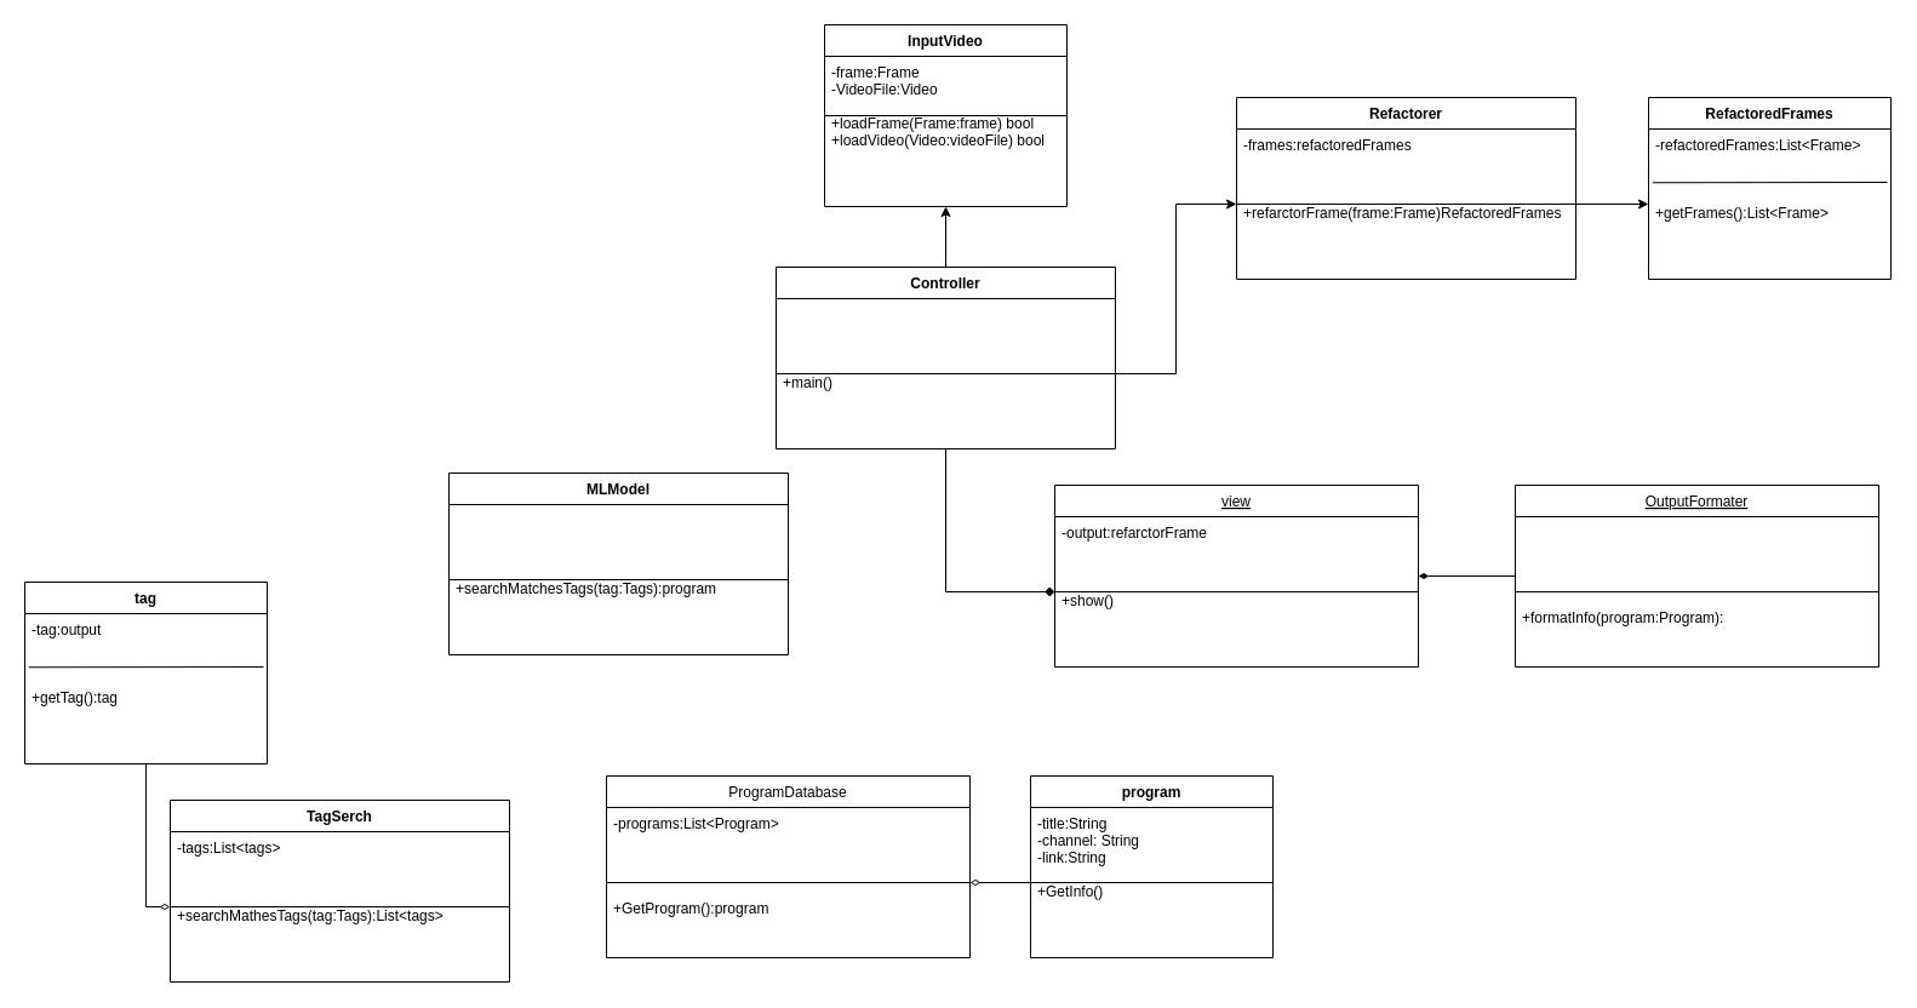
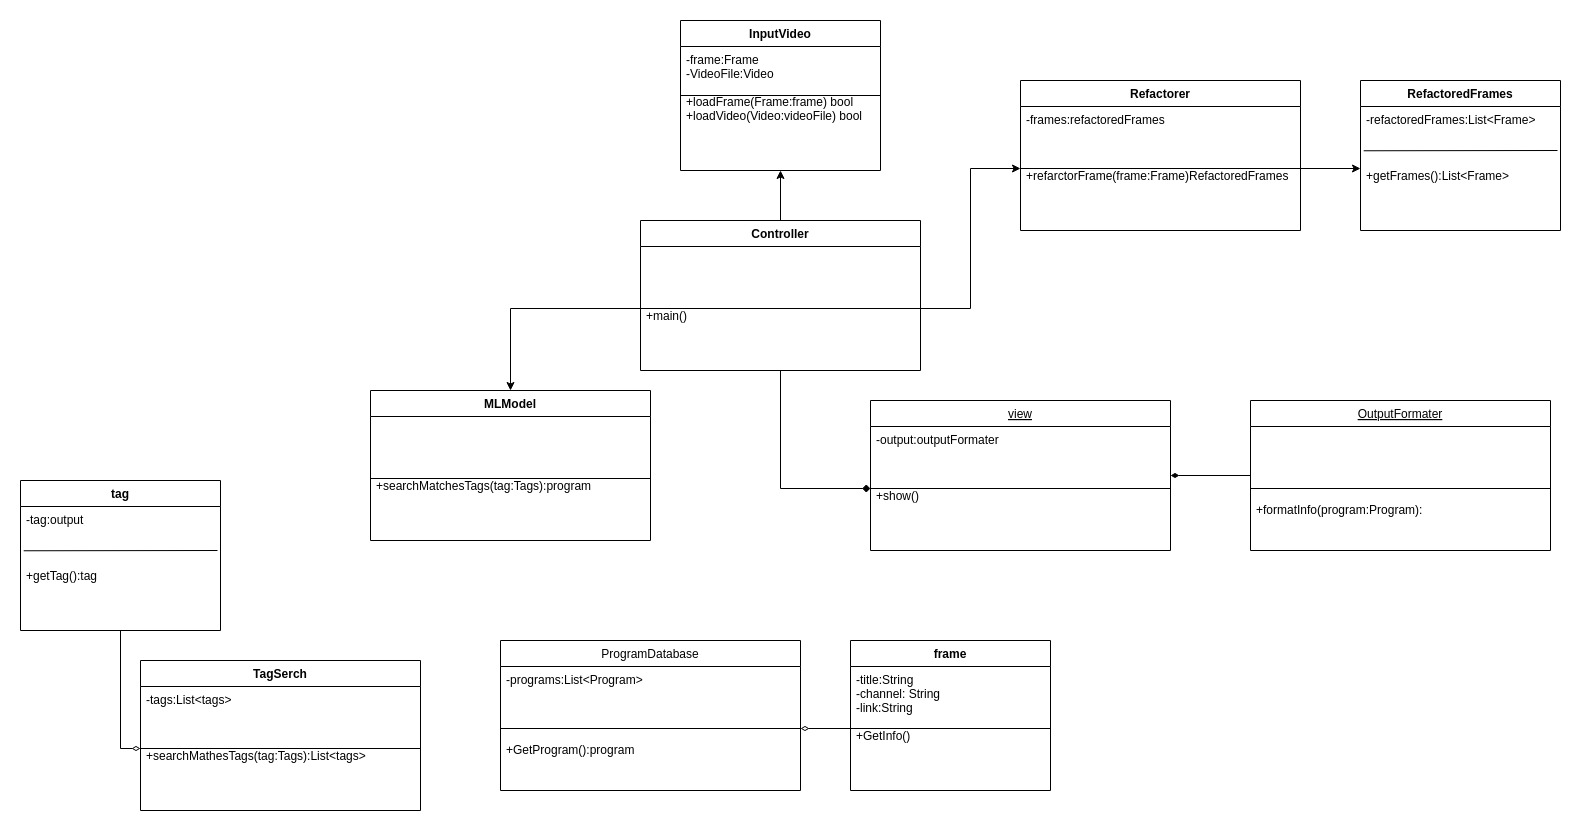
  <mxCell id="0" />
  <mxCell id="1" parent="0" />
  <mxCell id="2" value="OutputFormater" style="swimlane;fontStyle=4;align=center;verticalAlign=top;childLayout=stackLayout;horizontal=1;startSize=26;horizontalStack=0;resizeParent=1;resizeLast=0;collapsible=1;marginBottom=0;rounded=0;shadow=0;strokeWidth=1;" parent="1" vertex="1"><mxGeometry x="1250" y="400" width="300" height="150" as="geometry"><mxRectangle x="230" y="140" width="160" height="26" as="alternateBounds" /></mxGeometry></mxCell>
  <mxCell id="3" value="&#10;&#10;&#10;&#10;&#10;+formatInfo(program:Program):" style="text;align=left;verticalAlign=top;spacingLeft=4;spacingRight=4;overflow=hidden;rotatable=0;points=[[0,0.5],[1,0.5]];portConstraint=eastwest;" parent="2" vertex="1"><mxGeometry y="26" width="300" height="124" as="geometry" /></mxCell>
  <mxCell id="4" value="" style="endArrow=none;html=1;rounded=0;exitX=0;exitY=0.5;exitDx=0;exitDy=0;entryX=1;entryY=0.5;entryDx=0;entryDy=0;" parent="2" source="3" target="3" edge="1"><mxGeometry width="50" height="50" relative="1" as="geometry"><mxPoint x="100" y="100" as="sourcePoint" /><mxPoint x="150" y="50" as="targetPoint" /></mxGeometry></mxCell>
  <mxCell id="5" value="InputVideo" style="swimlane;fontStyle=1;align=center;verticalAlign=top;childLayout=stackLayout;horizontal=1;startSize=26;horizontalStack=0;resizeParent=1;resizeLast=0;collapsible=1;marginBottom=0;rounded=0;shadow=0;strokeWidth=1;" parent="1" vertex="1"><mxGeometry x="680" y="20" width="200" height="150" as="geometry"><mxRectangle x="230" y="140" width="160" height="26" as="alternateBounds" /></mxGeometry></mxCell>
  <mxCell id="6" value="-frame:Frame&#10;-VideoFile:Video&#10;&#10;+loadFrame(Frame:frame) bool&#10;+loadVideo(Video:videoFile) bool" style="text;align=left;verticalAlign=top;spacingLeft=4;spacingRight=4;overflow=hidden;rotatable=0;points=[[0,0.5],[1,0.5]];portConstraint=eastwest;" parent="5" vertex="1"><mxGeometry y="26" width="200" height="124" as="geometry" /></mxCell>
  <mxCell id="7" value="" style="endArrow=none;html=1;rounded=0;entryX=1;entryY=0.5;entryDx=0;entryDy=0;exitX=0;exitY=0.5;exitDx=0;exitDy=0;" parent="1" source="5" target="5" edge="1"><mxGeometry width="50" height="50" relative="1" as="geometry"><mxPoint x="740" y="340" as="sourcePoint" /><mxPoint x="790" y="290" as="targetPoint" /></mxGeometry></mxCell>
  <mxCell id="8" value="ProgramDatabase" style="swimlane;fontStyle=0;align=center;verticalAlign=top;childLayout=stackLayout;horizontal=1;startSize=26;horizontalStack=0;resizeParent=1;resizeLast=0;collapsible=1;marginBottom=0;rounded=0;shadow=0;strokeWidth=1;" parent="1" vertex="1"><mxGeometry x="500" y="640" width="300" height="150" as="geometry"><mxRectangle x="230" y="140" width="160" height="26" as="alternateBounds" /></mxGeometry></mxCell>
  <mxCell id="9" value="-programs:List&lt;Program&gt;&#10;&#10;&#10;&#10;&#10;+GetProgram():program" style="text;align=left;verticalAlign=top;spacingLeft=4;spacingRight=4;overflow=hidden;rotatable=0;points=[[0,0.5],[1,0.5]];portConstraint=eastwest;" parent="8" vertex="1"><mxGeometry y="26" width="300" height="124" as="geometry" /></mxCell>
  <mxCell id="10" value="" style="endArrow=none;html=1;rounded=0;exitX=0;exitY=0.5;exitDx=0;exitDy=0;entryX=1;entryY=0.5;entryDx=0;entryDy=0;" parent="8" source="9" target="9" edge="1"><mxGeometry width="50" height="50" relative="1" as="geometry"><mxPoint x="100" y="100" as="sourcePoint" /><mxPoint x="150" y="50" as="targetPoint" /></mxGeometry></mxCell>
- <mxCell id="11" value="program" style="swimlane;fontStyle=1;align=center;verticalAlign=top;childLayout=stackLayout;horizontal=1;startSize=26;horizontalStack=0;resizeParent=1;resizeLast=0;collapsible=1;marginBottom=0;rounded=0;shadow=0;strokeWidth=1;" parent="1" vertex="1"><mxGeometry x="850" y="640" width="200" height="150" as="geometry"><mxRectangle x="230" y="140" width="160" height="26" as="alternateBounds" /></mxGeometry></mxCell>
+ <mxCell id="11" value="frame" style="swimlane;fontStyle=1;align=center;verticalAlign=top;childLayout=stackLayout;horizontal=1;startSize=26;horizontalStack=0;resizeParent=1;resizeLast=0;collapsible=1;marginBottom=0;rounded=0;shadow=0;strokeWidth=1;" parent="1" vertex="1"><mxGeometry x="850" y="640" width="200" height="150" as="geometry"><mxRectangle x="230" y="140" width="160" height="26" as="alternateBounds" /></mxGeometry></mxCell>
  <mxCell id="12" value="-title:String&#10;-channel: String&#10;-link:String&#10;&#10;+GetInfo()" style="text;align=left;verticalAlign=top;spacingLeft=4;spacingRight=4;overflow=hidden;rotatable=0;points=[[0,0.5],[1,0.5]];portConstraint=eastwest;" parent="11" vertex="1"><mxGeometry y="26" width="200" height="124" as="geometry" /></mxCell>
  <mxCell id="13" value="" style="endArrow=none;html=1;rounded=0;entryX=1;entryY=0.5;entryDx=0;entryDy=0;exitX=0;exitY=0.5;exitDx=0;exitDy=0;" parent="11" source="12" target="12" edge="1"><mxGeometry width="50" height="50" relative="1" as="geometry"><mxPoint x="180" y="-210" as="sourcePoint" /><mxPoint x="230" y="-260" as="targetPoint" /></mxGeometry></mxCell>
  <mxCell id="14" value="Refactorer" style="swimlane;fontStyle=1;align=center;verticalAlign=top;childLayout=stackLayout;horizontal=1;startSize=26;horizontalStack=0;resizeParent=1;resizeLast=0;collapsible=1;marginBottom=0;rounded=0;shadow=0;strokeWidth=1;" parent="1" vertex="1"><mxGeometry x="1020" y="80" width="280" height="150" as="geometry"><mxRectangle x="230" y="140" width="160" height="26" as="alternateBounds" /></mxGeometry></mxCell>
  <mxCell id="15" value="" style="endArrow=none;html=1;rounded=0;exitX=0;exitY=0.5;exitDx=0;exitDy=0;entryX=1;entryY=0.5;entryDx=0;entryDy=0;" parent="14" source="16" target="16" edge="1"><mxGeometry width="50" height="50" relative="1" as="geometry"><mxPoint y="70" as="sourcePoint" /><mxPoint x="50" y="20" as="targetPoint" /></mxGeometry></mxCell>
  <mxCell id="16" value="-frames:refactoredFrames&#10;&#10;&#10;&#10;+refarctorFrame(frame:Frame)RefactoredFrames&#10; " style="text;align=left;verticalAlign=top;spacingLeft=4;spacingRight=4;overflow=hidden;rotatable=0;points=[[0,0.5],[1,0.5]];portConstraint=eastwest;" parent="14" vertex="1"><mxGeometry y="26" width="280" height="124" as="geometry" /></mxCell>
  <mxCell id="17" value="RefactoredFrames" style="swimlane;fontStyle=1;align=center;verticalAlign=top;childLayout=stackLayout;horizontal=1;startSize=26;horizontalStack=0;resizeParent=1;resizeLast=0;collapsible=1;marginBottom=0;rounded=0;shadow=0;strokeWidth=1;" parent="1" vertex="1"><mxGeometry x="1360" y="80" width="200" height="150" as="geometry"><mxRectangle x="230" y="140" width="160" height="26" as="alternateBounds" /></mxGeometry></mxCell>
  <mxCell id="18" value="-refactoredFrames:List&lt;Frame&gt;&#10;&#10;&#10;&#10;+getFrames():List&lt;Frame&gt;" style="text;align=left;verticalAlign=top;spacingLeft=4;spacingRight=4;overflow=hidden;rotatable=0;points=[[0,0.5],[1,0.5]];portConstraint=eastwest;" parent="17" vertex="1"><mxGeometry y="26" width="200" height="124" as="geometry" /></mxCell>
  <mxCell id="19" value="" style="endArrow=none;html=1;rounded=0;exitX=0.016;exitY=0.357;exitDx=0;exitDy=0;exitPerimeter=0;" parent="17" source="18" edge="1"><mxGeometry width="50" height="50" relative="1" as="geometry"><mxPoint x="50" y="-60" as="sourcePoint" /><mxPoint x="197" y="70" as="targetPoint" /></mxGeometry></mxCell>
  <mxCell id="20" value="TagSerch" style="swimlane;fontStyle=1;align=center;verticalAlign=top;childLayout=stackLayout;horizontal=1;startSize=26;horizontalStack=0;resizeParent=1;resizeLast=0;collapsible=1;marginBottom=0;rounded=0;shadow=0;strokeWidth=1;" parent="1" vertex="1"><mxGeometry x="140" y="660" width="280" height="150" as="geometry"><mxRectangle x="230" y="140" width="160" height="26" as="alternateBounds" /></mxGeometry></mxCell>
  <mxCell id="21" value="" style="endArrow=none;html=1;rounded=0;exitX=0;exitY=0.5;exitDx=0;exitDy=0;entryX=1;entryY=0.5;entryDx=0;entryDy=0;" parent="20" source="22" target="22" edge="1"><mxGeometry width="50" height="50" relative="1" as="geometry"><mxPoint y="70" as="sourcePoint" /><mxPoint x="50" y="20" as="targetPoint" /></mxGeometry></mxCell>
  <mxCell id="22" value="-tags:List&lt;tags&gt;&#10;&#10;&#10;&#10;+searchMathesTags(tag:Tags):List&lt;tags&gt; " style="text;align=left;verticalAlign=top;spacingLeft=4;spacingRight=4;overflow=hidden;rotatable=0;points=[[0,0.5],[1,0.5]];portConstraint=eastwest;" parent="20" vertex="1"><mxGeometry y="26" width="280" height="124" as="geometry" /></mxCell>
  <mxCell id="23" style="edgeStyle=orthogonalEdgeStyle;rounded=0;orthogonalLoop=1;jettySize=auto;html=1;endArrow=diamondThin;endFill=0;" parent="1" source="24" target="22" edge="1"><mxGeometry relative="1" as="geometry" /></mxCell>
  <mxCell id="24" value="tag" style="swimlane;fontStyle=1;align=center;verticalAlign=top;childLayout=stackLayout;horizontal=1;startSize=26;horizontalStack=0;resizeParent=1;resizeLast=0;collapsible=1;marginBottom=0;rounded=0;shadow=0;strokeWidth=1;" parent="1" vertex="1"><mxGeometry x="20" y="480" width="200" height="150" as="geometry"><mxRectangle x="230" y="140" width="160" height="26" as="alternateBounds" /></mxGeometry></mxCell>
  <mxCell id="25" value="-tag:output&#10;&#10;&#10;&#10;+getTag():tag" style="text;align=left;verticalAlign=top;spacingLeft=4;spacingRight=4;overflow=hidden;rotatable=0;points=[[0,0.5],[1,0.5]];portConstraint=eastwest;" parent="24" vertex="1"><mxGeometry y="26" width="200" height="124" as="geometry" /></mxCell>
  <mxCell id="26" value="" style="endArrow=none;html=1;rounded=0;exitX=0.016;exitY=0.357;exitDx=0;exitDy=0;exitPerimeter=0;" parent="24" source="25" edge="1"><mxGeometry width="50" height="50" relative="1" as="geometry"><mxPoint x="50" y="-60" as="sourcePoint" /><mxPoint x="197" y="70" as="targetPoint" /></mxGeometry></mxCell>
  <mxCell id="27" value="MLModel" style="swimlane;fontStyle=1;align=center;verticalAlign=top;childLayout=stackLayout;horizontal=1;startSize=26;horizontalStack=0;resizeParent=1;resizeLast=0;collapsible=1;marginBottom=0;rounded=0;shadow=0;strokeWidth=1;" parent="1" vertex="1"><mxGeometry x="370" y="390" width="280" height="150" as="geometry"><mxRectangle x="230" y="140" width="160" height="26" as="alternateBounds" /></mxGeometry></mxCell>
  <mxCell id="28" value="" style="endArrow=none;html=1;rounded=0;exitX=0;exitY=0.5;exitDx=0;exitDy=0;entryX=1;entryY=0.5;entryDx=0;entryDy=0;" parent="27" source="29" target="29" edge="1"><mxGeometry width="50" height="50" relative="1" as="geometry"><mxPoint y="70" as="sourcePoint" /><mxPoint x="50" y="20" as="targetPoint" /></mxGeometry></mxCell>
  <mxCell id="29" value="&#10;&#10;&#10;&#10;+searchMatchesTags(tag:Tags):program " style="text;align=left;verticalAlign=top;spacingLeft=4;spacingRight=4;overflow=hidden;rotatable=0;points=[[0,0.5],[1,0.5]];portConstraint=eastwest;" parent="27" vertex="1"><mxGeometry y="26" width="280" height="124" as="geometry" /></mxCell>
  <mxCell id="30" style="edgeStyle=orthogonalEdgeStyle;rounded=0;orthogonalLoop=1;jettySize=auto;html=1;entryX=0;entryY=0.5;entryDx=0;entryDy=0;endArrow=none;endFill=0;startArrow=diamondThin;startFill=0;" parent="1" source="9" target="12" edge="1"><mxGeometry relative="1" as="geometry" /></mxCell>
  <mxCell id="31" value="view" style="swimlane;fontStyle=4;align=center;verticalAlign=top;childLayout=stackLayout;horizontal=1;startSize=26;horizontalStack=0;resizeParent=1;resizeLast=0;collapsible=1;marginBottom=0;rounded=0;shadow=0;strokeWidth=1;" parent="1" vertex="1"><mxGeometry x="870" y="400" width="300" height="150" as="geometry"><mxRectangle x="230" y="140" width="160" height="26" as="alternateBounds" /></mxGeometry></mxCell>
- <mxCell id="32" value="-output:refarctorFrame&#10;&#10;&#10;&#10;+show()" style="text;align=left;verticalAlign=top;spacingLeft=4;spacingRight=4;overflow=hidden;rotatable=0;points=[[0,0.5],[1,0.5]];portConstraint=eastwest;" parent="31" vertex="1"><mxGeometry y="26" width="300" height="124" as="geometry" /></mxCell>
+ <mxCell id="32" value="-output:outputFormater&#10;&#10;&#10;&#10;+show()" style="text;align=left;verticalAlign=top;spacingLeft=4;spacingRight=4;overflow=hidden;rotatable=0;points=[[0,0.5],[1,0.5]];portConstraint=eastwest;" parent="31" vertex="1"><mxGeometry y="26" width="300" height="124" as="geometry" /></mxCell>
  <mxCell id="33" value="" style="endArrow=none;html=1;rounded=0;exitX=0;exitY=0.5;exitDx=0;exitDy=0;entryX=1;entryY=0.5;entryDx=0;entryDy=0;" parent="31" source="32" target="32" edge="1"><mxGeometry width="50" height="50" relative="1" as="geometry"><mxPoint x="100" y="100" as="sourcePoint" /><mxPoint x="150" y="50" as="targetPoint" /></mxGeometry></mxCell>
  <mxCell id="34" style="edgeStyle=orthogonalEdgeStyle;rounded=0;orthogonalLoop=1;jettySize=auto;html=1;" parent="1" source="36" target="5" edge="1"><mxGeometry relative="1" as="geometry" /></mxCell>
  <mxCell id="35" style="edgeStyle=orthogonalEdgeStyle;rounded=0;orthogonalLoop=1;jettySize=auto;html=1;entryX=0;entryY=0.5;entryDx=0;entryDy=0;endArrow=diamond;" parent="1" source="36" target="32" edge="1"><mxGeometry relative="1" as="geometry" /></mxCell>
  <mxCell id="36" value="Controller" style="swimlane;fontStyle=1;align=center;verticalAlign=top;childLayout=stackLayout;horizontal=1;startSize=26;horizontalStack=0;resizeParent=1;resizeLast=0;collapsible=1;marginBottom=0;rounded=0;shadow=0;strokeWidth=1;" parent="1" vertex="1"><mxGeometry x="640" y="220" width="280" height="150" as="geometry"><mxRectangle x="230" y="140" width="160" height="26" as="alternateBounds" /></mxGeometry></mxCell>
  <mxCell id="37" value="" style="endArrow=none;html=1;rounded=0;exitX=0;exitY=0.5;exitDx=0;exitDy=0;entryX=1;entryY=0.5;entryDx=0;entryDy=0;" parent="36" source="38" target="38" edge="1"><mxGeometry width="50" height="50" relative="1" as="geometry"><mxPoint y="70" as="sourcePoint" /><mxPoint x="50" y="20" as="targetPoint" /></mxGeometry></mxCell>
  <mxCell id="38" value="&#10;&#10;&#10;&#10;+main()" style="text;align=left;verticalAlign=top;spacingLeft=4;spacingRight=4;overflow=hidden;rotatable=0;points=[[0,0.5],[1,0.5]];portConstraint=eastwest;" parent="36" vertex="1"><mxGeometry y="26" width="280" height="124" as="geometry" /></mxCell>
  <mxCell id="39" style="edgeStyle=orthogonalEdgeStyle;rounded=0;orthogonalLoop=1;jettySize=auto;html=1;" parent="1" source="38" target="16" edge="1"><mxGeometry relative="1" as="geometry" /></mxCell>
+ <mxCell id="40" style="edgeStyle=orthogonalEdgeStyle;rounded=0;orthogonalLoop=1;jettySize=auto;html=1;" parent="1" source="38" target="27" edge="1"><mxGeometry relative="1" as="geometry" /></mxCell>
  <mxCell id="41" style="edgeStyle=orthogonalEdgeStyle;rounded=0;orthogonalLoop=1;jettySize=auto;html=1;endArrow=none;endFill=0;startArrow=diamondThin;startFill=1;" parent="1" source="31" target="2" edge="1"><mxGeometry relative="1" as="geometry" /></mxCell>
  <mxCell id="42" style="edgeStyle=orthogonalEdgeStyle;rounded=0;orthogonalLoop=1;jettySize=auto;html=1;entryX=0;entryY=0.5;entryDx=0;entryDy=0;" parent="1" source="16" target="18" edge="1"><mxGeometry relative="1" as="geometry" /></mxCell>
